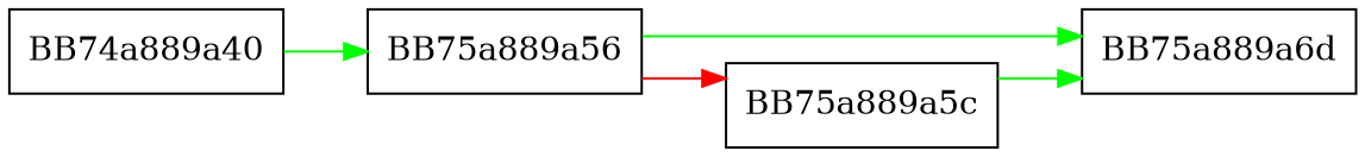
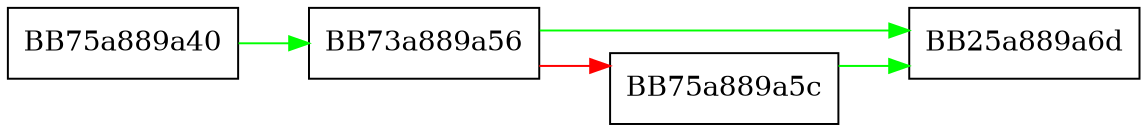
  digraph {
    rankdir=LR
    splines=ortho
    node [shape=box]
    edge [color=green]
-   BB75a889a40 [label=BB74a889a40]
-   BB75a889a56
-   BB75a889a6d
+   BB75a889a40
+   BB75a889a56 [label=BB73a889a56]
+   BB75a889a6d [label=BB25a889a6d]
    BB75a889a5c
    BB75a889a40 -> BB75a889a56
    BB75a889a56 -> BB75a889a6d
    BB75a889a56 -> BB75a889a5c [color=red]
    BB75a889a5c -> BB75a889a6d
  }
